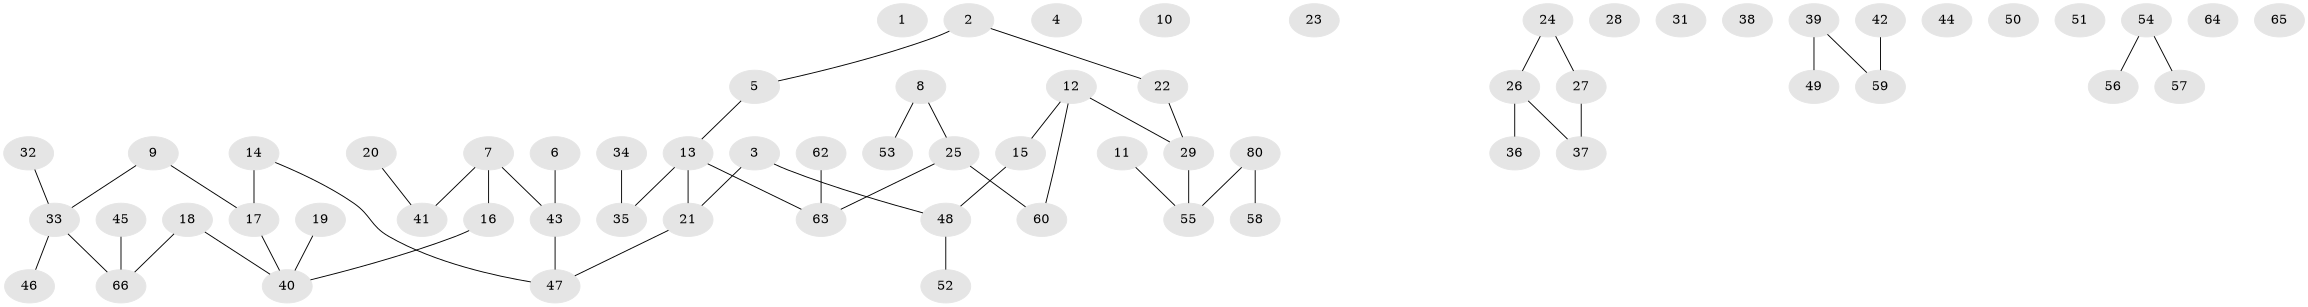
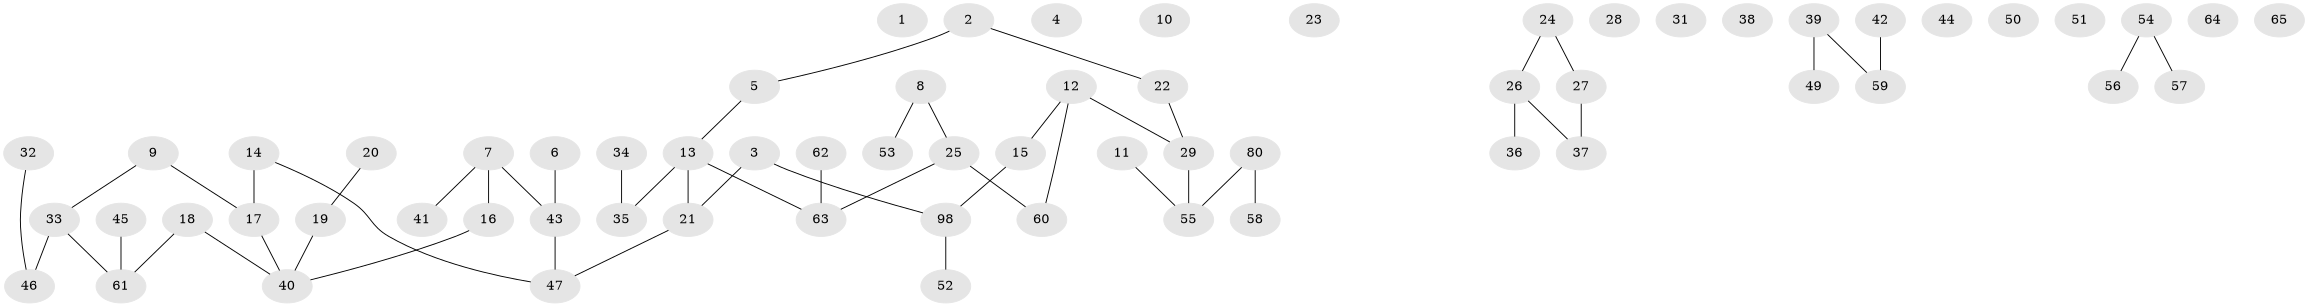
  graph {
    node [color=gray90 style=filled]
    1
    2
    5
    22
    13
    29
    3
    21
-   48
+   48 [label=98]
    47
    52
    4
    35
    63
    6
    43
    7
    16
    41
    40
    8
    25
    53
    60
    9
    17
    33
-   61 [label=66]
+   61
    46
    10
    11
    55
    12
    15
    14
    18
    19
    20
    23
    24
    26
    27
    36
    37
    28
    n46 [label=80]
    58
    31
    32
    34
    38
    39
    49
    59
    42
    44
    45
    50
    51
    54
    56
    57
    62
    64
    65
    2 -- 5
    2 -- 22
    5 -- 13
    22 -- 29
    13 -- 21
    13 -- 35
    13 -- 63
    29 -- 55
    3 -- 21
    3 -- 48
    21 -- 47
    48 -- 52
    6 -- 43
    43 -- 47
    7 -- 43
    7 -- 16
    7 -- 41
    16 -- 40
    8 -- 25
    8 -- 53
    25 -- 63
    25 -- 60
    9 -- 17
    9 -- 33
    17 -- 40
    33 -- 61
    33 -- 46
    11 -- 55
    12 -- 29
    12 -- 60
    12 -- 15
    15 -- 48
    14 -- 47
    14 -- 17
    18 -- 40
    18 -- 61
    19 -- 40
-   20 -- 41
+   20 -- 19
    24 -- 26
    24 -- 27
    26 -- 36
    26 -- 37
    27 -- 37
    n46 -- 55
    n46 -- 58
-   32 -- 33
+   32 -- 46
    34 -- 35
    39 -- 49
    39 -- 59
    42 -- 59
    45 -- 61
    54 -- 56
    54 -- 57
    62 -- 63
  }
